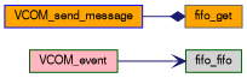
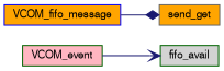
  digraph {
    rankdir=LR
    node [color=darkgreen fillcolor=orange fontname=FreeSans fontsize=10 shape=record style=filled]
    edge [color=midnightblue fontname=FreeSans fontsize=10 labelfontname=FreeSans labelfontsize=10 style=solid]
    n1 [fillcolor=lightpink fontcolor=black height=0.2 label=VCOM_event width=0.4]
-   n2 [fillcolor=lightgrey height=0.2 label=fifo_fifo width=0.4]
-   n3 [color=blue height=0.2 label=VCOM_send_message width=0.4]
-   n4 [color=gray40 height=0.2 label=fifo_get width=0.4]
+   n2 [fillcolor=lightgrey height=0.2 label=fifo_avail width=0.4]
+   n3 [color=blue height=0.2 label=VCOM_fifo_message width=0.4]
+   n4 [color=gray40 height=0.2 label=send_get width=0.4]
    n1 -> n2 [arrowhead=vee]
    n3 -> n4 [arrowhead=diamond]
  }
